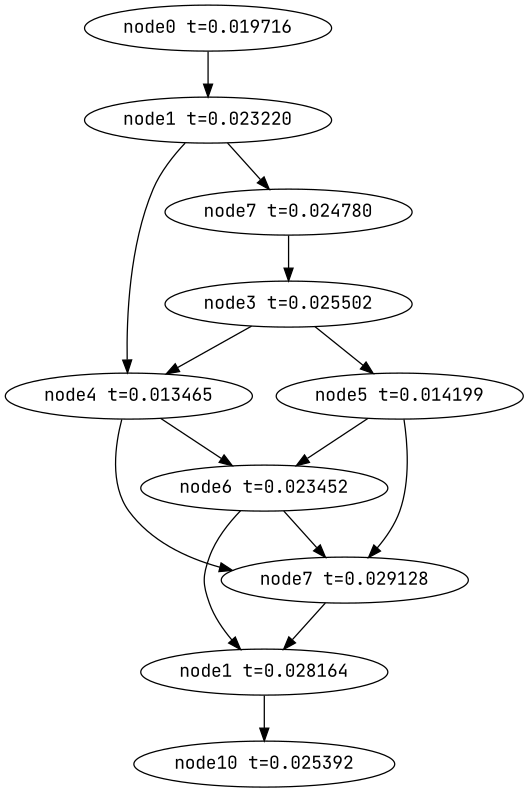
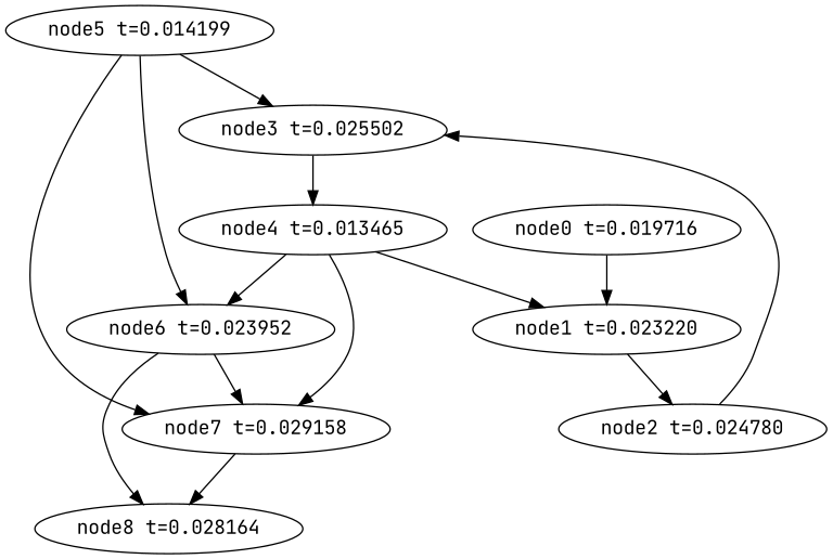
  digraph {
    fontname="JetBrains Mono"
    node [fontname="JetBrains Mono"]
    edge [fontname="JetBrains Mono"]
-   n1 [label="node10 t=0.025392"]
-   n2 [label="node1 t=0.028164"]
-   n3 [label="node7 t=0.029128"]
-   n4 [label="node6 t=0.023452"]
+   n2 [label="node8 t=0.028164"]
+   n3 [label="node7 t=0.029158"]
+   n4 [label="node6 t=0.023952"]
    n5 [label="node5 t=0.014199"]
    n6 [label="node4 t=0.013465"]
    n7 [label="node3 t=0.025502"]
-   n8 [label="node7 t=0.024780"]
+   n8 [label="node2 t=0.024780"]
    n9 [label="node1 t=0.023220"]
    n10 [label="node0 t=0.019716"]
-   n2 -> n1
    n3 -> n2
    n4 -> n2
    n4 -> n3
    n5 -> n3
    n5 -> n4
    n6 -> n3
    n6 -> n4
-   n7 -> n5
+   n5 -> n7
    n7 -> n6
    n8 -> n7
-   n9 -> n6
+   n6 -> n9
    n9 -> n8
    n10 -> n9
  }
